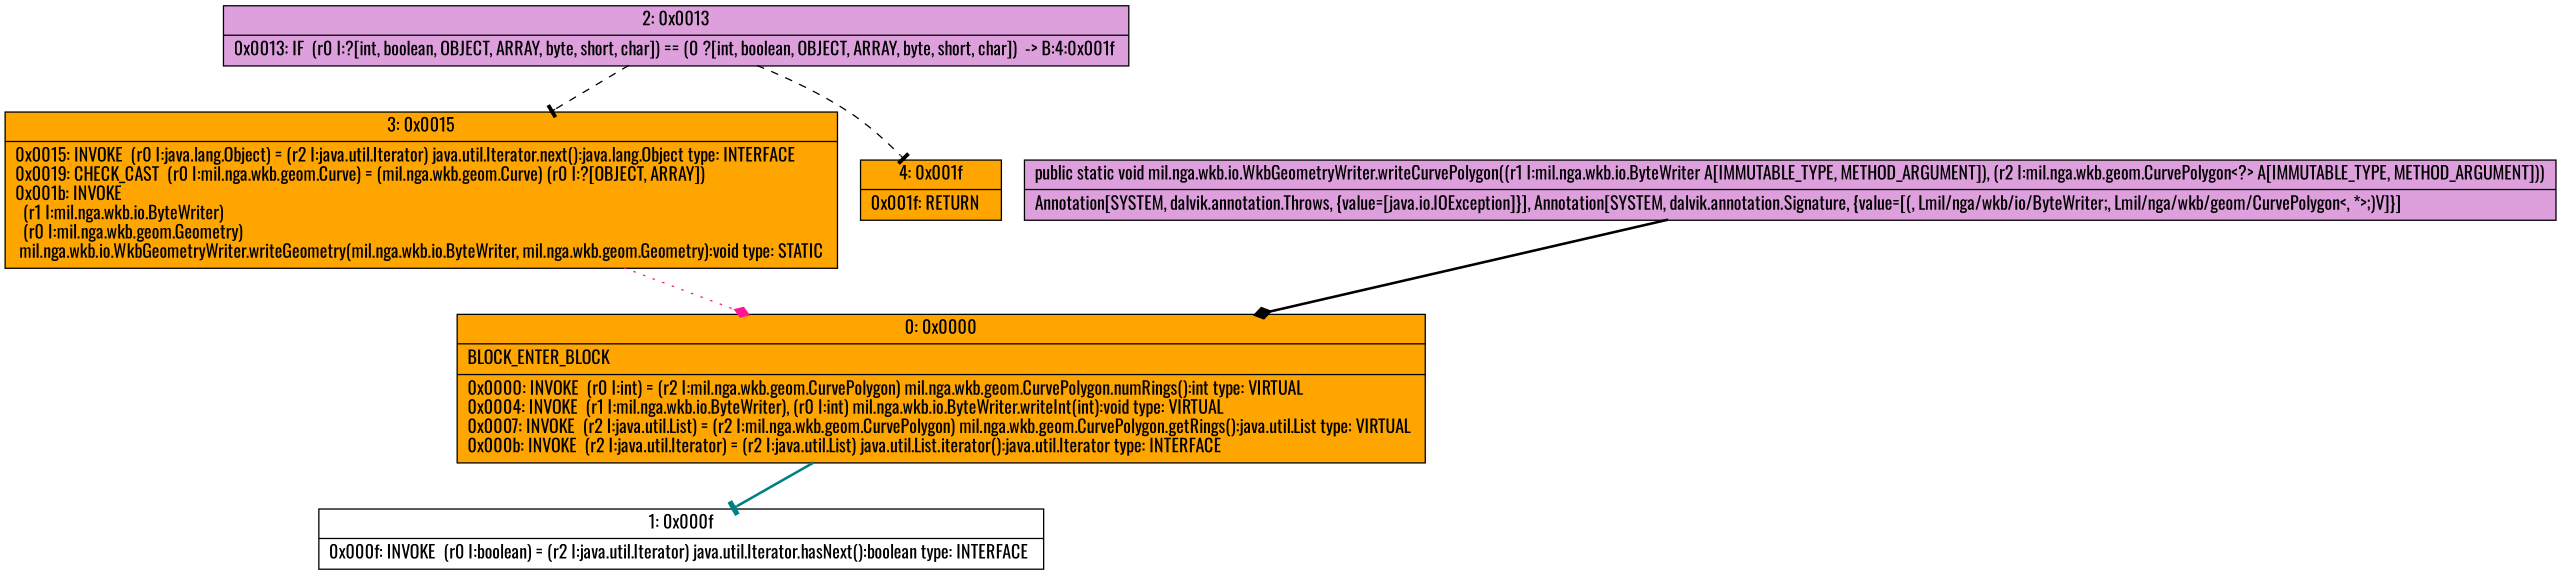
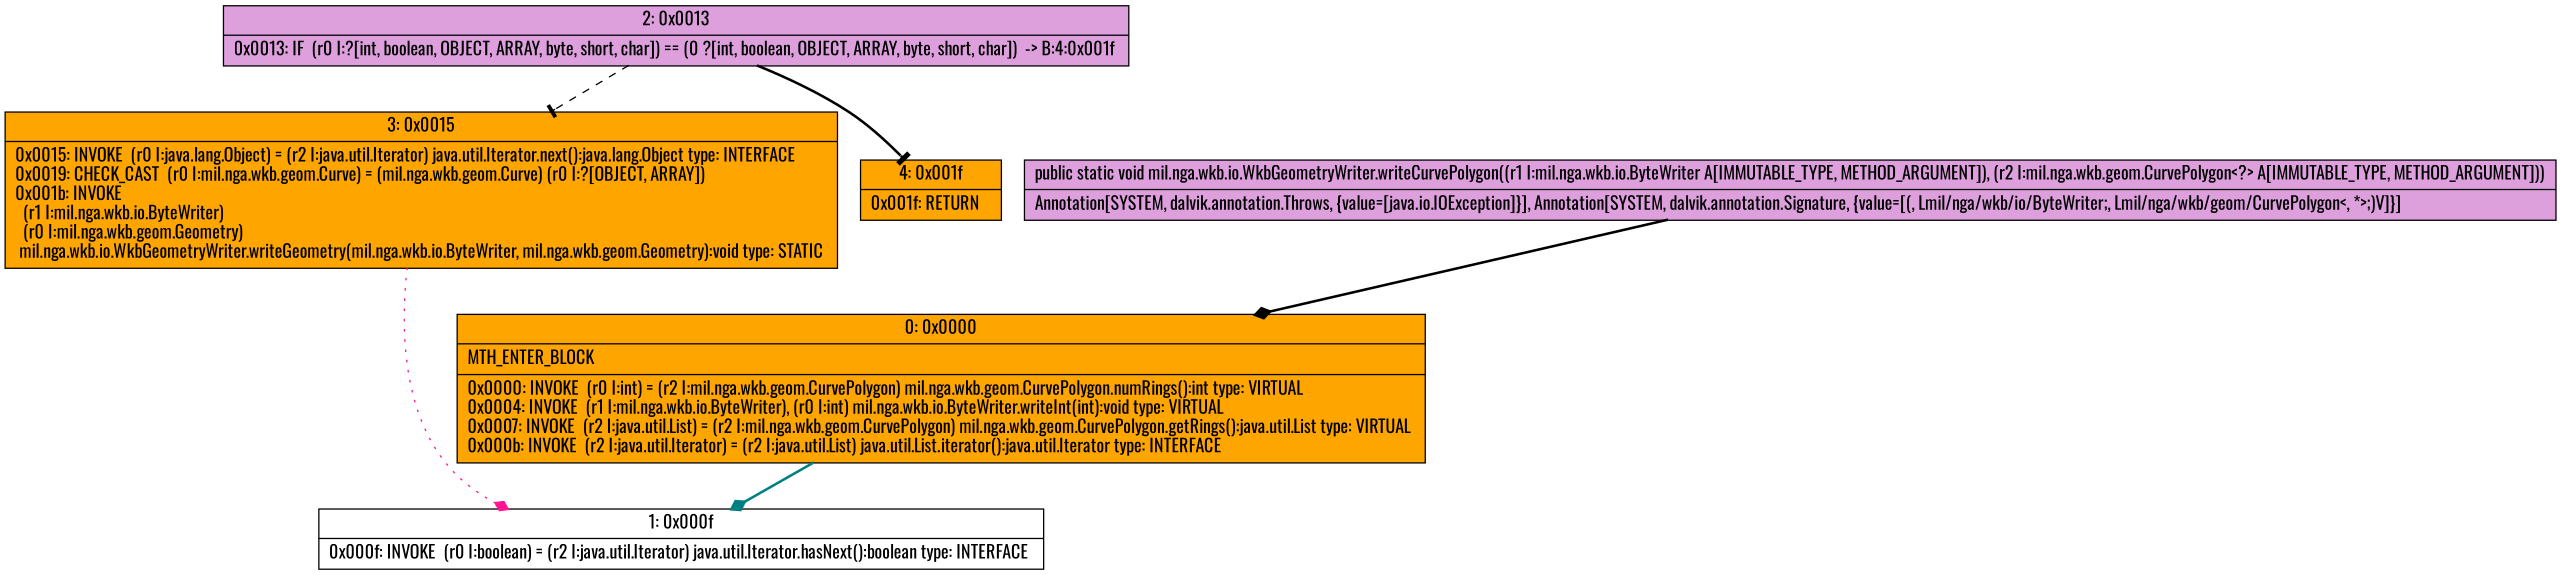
  digraph {
    fontname=Oswald
    node [fillcolor=orange fontname=Oswald shape=record style=filled]
    edge [arrowhead=tee color=black fontname=Oswald style=bold]
-   n1 [label="{0\:\ 0x0000|BLOCK_ENTER_BLOCK\l|0x0000: INVOKE  (r0 I:int) = (r2 I:mil.nga.wkb.geom.CurvePolygon) mil.nga.wkb.geom.CurvePolygon.numRings():int type: VIRTUAL \l0x0004: INVOKE  (r1 I:mil.nga.wkb.io.ByteWriter), (r0 I:int) mil.nga.wkb.io.ByteWriter.writeInt(int):void type: VIRTUAL \l0x0007: INVOKE  (r2 I:java.util.List) = (r2 I:mil.nga.wkb.geom.CurvePolygon) mil.nga.wkb.geom.CurvePolygon.getRings():java.util.List type: VIRTUAL \l0x000b: INVOKE  (r2 I:java.util.Iterator) = (r2 I:java.util.List) java.util.List.iterator():java.util.Iterator type: INTERFACE \l}"]
+   n1 [label="{0\:\ 0x0000|MTH_ENTER_BLOCK\l|0x0000: INVOKE  (r0 I:int) = (r2 I:mil.nga.wkb.geom.CurvePolygon) mil.nga.wkb.geom.CurvePolygon.numRings():int type: VIRTUAL \l0x0004: INVOKE  (r1 I:mil.nga.wkb.io.ByteWriter), (r0 I:int) mil.nga.wkb.io.ByteWriter.writeInt(int):void type: VIRTUAL \l0x0007: INVOKE  (r2 I:java.util.List) = (r2 I:mil.nga.wkb.geom.CurvePolygon) mil.nga.wkb.geom.CurvePolygon.getRings():java.util.List type: VIRTUAL \l0x000b: INVOKE  (r2 I:java.util.Iterator) = (r2 I:java.util.List) java.util.List.iterator():java.util.Iterator type: INTERFACE \l}"]
    n2 [fillcolor=white label="{1\:\ 0x000f|0x000f: INVOKE  (r0 I:boolean) = (r2 I:java.util.Iterator) java.util.Iterator.hasNext():boolean type: INTERFACE \l}"]
    n3 [fillcolor=plum label="{2\:\ 0x0013|0x0013: IF  (r0 I:?[int, boolean, OBJECT, ARRAY, byte, short, char]) == (0 ?[int, boolean, OBJECT, ARRAY, byte, short, char])  \-\> B:4:0x001f \l}"]
    n4 [label="{3\:\ 0x0015|0x0015: INVOKE  (r0 I:java.lang.Object) = (r2 I:java.util.Iterator) java.util.Iterator.next():java.lang.Object type: INTERFACE \l0x0019: CHECK_CAST  (r0 I:mil.nga.wkb.geom.Curve) = (mil.nga.wkb.geom.Curve) (r0 I:?[OBJECT, ARRAY]) \l0x001b: INVOKE  \l  (r1 I:mil.nga.wkb.io.ByteWriter)\l  (r0 I:mil.nga.wkb.geom.Geometry)\l mil.nga.wkb.io.WkbGeometryWriter.writeGeometry(mil.nga.wkb.io.ByteWriter, mil.nga.wkb.geom.Geometry):void type: STATIC \l}"]
    n5 [label="{4\:\ 0x001f|0x001f: RETURN   \l}"]
    n6 [fillcolor=plum label="{public static void mil.nga.wkb.io.WkbGeometryWriter.writeCurvePolygon((r1 I:mil.nga.wkb.io.ByteWriter A[IMMUTABLE_TYPE, METHOD_ARGUMENT]), (r2 I:mil.nga.wkb.geom.CurvePolygon\<?\> A[IMMUTABLE_TYPE, METHOD_ARGUMENT]))  | Annotation[SYSTEM, dalvik.annotation.Throws, \{value=[java.io.IOException]\}], Annotation[SYSTEM, dalvik.annotation.Signature, \{value=[(, Lmil\/nga\/wkb\/io\/ByteWriter;, Lmil\/nga\/wkb\/geom\/CurvePolygon\<, *\>;)V]\}]\l}"]
-   n1 -> n2 [color=teal]
+   n1 -> n2 [arrowhead=diamond color=teal]
    n3 -> n4 [style=dashed]
-   n3 -> n5 [style=dashed]
-   n4 -> n1 [arrowhead=diamond color=deeppink style=dotted]
+   n3 -> n5
+   n4 -> n2 [arrowhead=diamond color=deeppink style=dotted]
    n6 -> n1 [arrowhead=diamond]
  }
